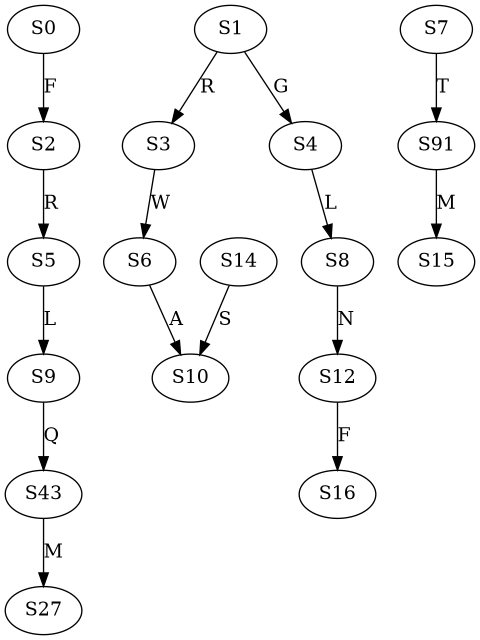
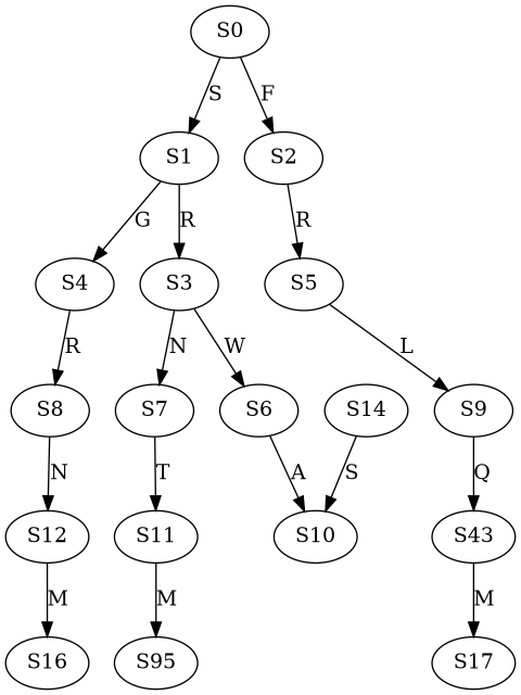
  strict digraph {
    S0
    S1
    S2
    S3
    S4
    S5
    S6
    S7
    S8
    S9
    S10
-   S11 [label=S91]
+   S11
    S12
    n14 [label=S43]
-   S15
+   S15 [label=S95]
    S16
-   S17 [label=S27]
+   S17
    S14
+   S0 -> S1 [label=S]
    S0 -> S2 [label=F]
    S1 -> S3 [label=R]
    S1 -> S4 [label=G]
    S2 -> S5 [label=R]
    S3 -> S6 [label=W]
-   S4 -> S8 [label=L]
+   S3 -> S7 [label=N]
+   S4 -> S8 [label=R]
    S5 -> S9 [label=L]
    S6 -> S10 [label=A]
    S7 -> S11 [label=T]
    S8 -> S12 [label=N]
    S9 -> n14 [label=Q]
    S11 -> S15 [label=M]
-   S12 -> S16 [label=F]
+   S12 -> S16 [label=M]
    n14 -> S17 [label=M]
    S14 -> S10 [label=S]
  }
